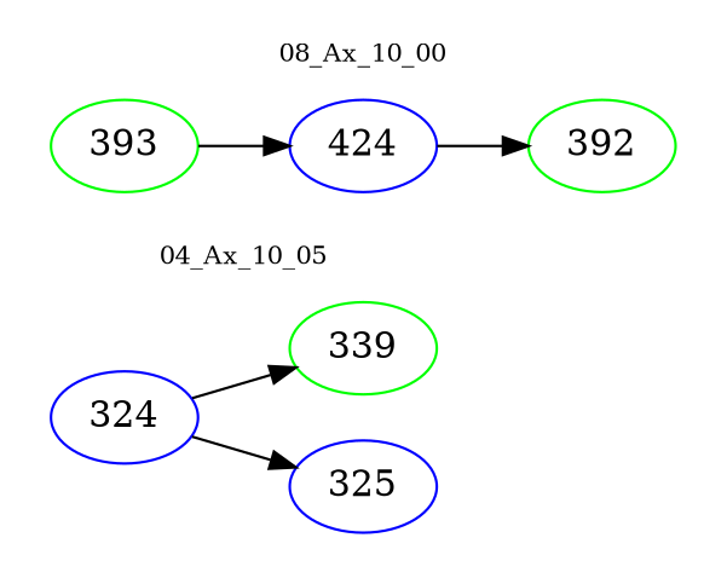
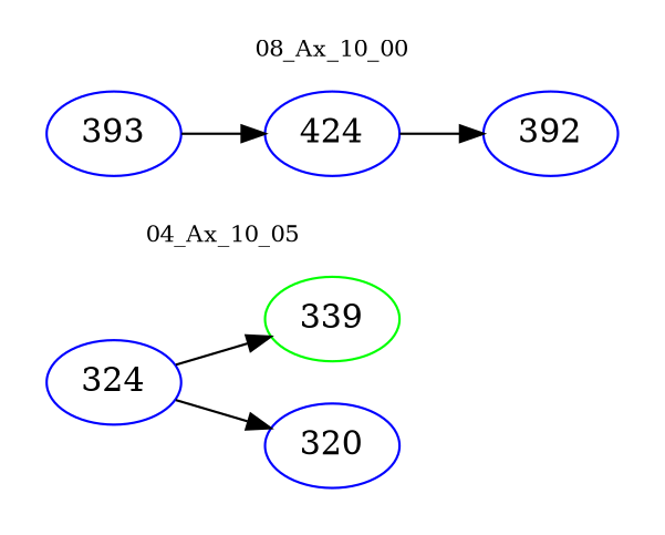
  digraph {
    rankdir=LR
    node [color=blue]
    edge [color=black]
    n1 [label=324]
-   n2 [label=325]
+   n2 [label=320]
    n3 [color=green label=339]
-   n4 [color=green label=393]
-   n5 [color=green label=392]
+   n4 [label=393]
+   n5 [label=392]
    n6 [label=424]
    subgraph cluster_1 {
      color=white
      fontsize=10
      label="04_Ax_10_05"
      n1
      n2
      n3
    }
    subgraph cluster_2 {
      color=white
      fontsize=10
      label="08_Ax_10_00"
      n4
      n5
      n6
    }
    n1 -> n2
    n1 -> n3
    n4 -> n6
    n6 -> n5
  }
